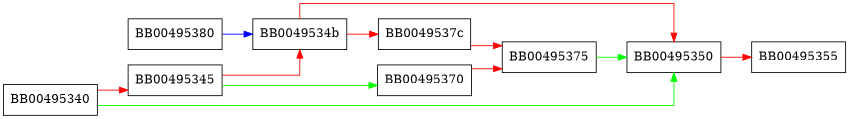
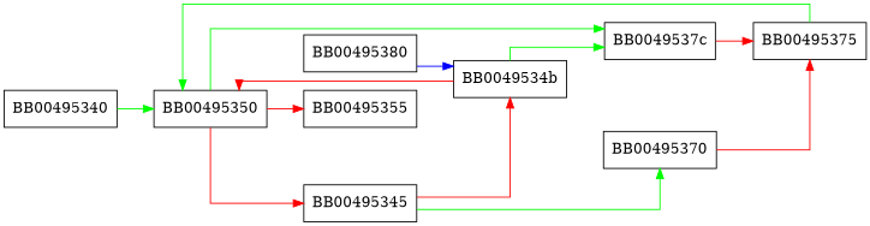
  digraph {
    rankdir=LR
    splines=ortho
    node [shape=box]
    edge [color=red]
    BB00495340
    BB00495345
    BB00495350
    BB0049534b
    BB0049537c
    BB00495370
    BB00495375
    BB00495355
    BB00495380
-   BB00495340 -> BB00495345
+   BB00495350 -> BB00495345
    BB00495340 -> BB00495350 [color=green]
    BB00495345 -> BB0049534b
    BB00495345 -> BB00495370 [color=green]
+   BB00495350 -> BB0049537c [color=green]
    BB00495350 -> BB00495355
    BB0049534b -> BB00495350
-   BB0049534b -> BB0049537c
+   BB0049534b -> BB0049537c [color=green]
    BB0049537c -> BB00495375
    BB00495370 -> BB00495375
    BB00495375 -> BB00495350 [color=green]
    BB00495380 -> BB0049534b [color=blue]
  }
